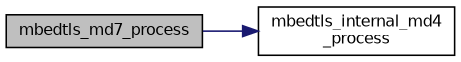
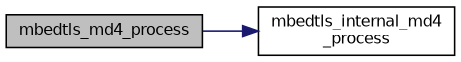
  digraph {
    rankdir=LR
    node [color=black fontname=Helvetica fontsize=10 shape=record style=filled]
-   n1 [fillcolor=grey75 fontcolor=black height=0.2 label=mbedtls_md7_process width=0.4]
+   n1 [fillcolor=grey75 fontcolor=black height=0.2 label=mbedtls_md4_process width=0.4]
    n2 [fillcolor=white height=0.2 label="mbedtls_internal_md4\l_process" width=0.4]
    n1 -> n2 [color=midnightblue fontname=Helvetica fontsize=10 labelfontname=Helvetica labelfontsize=10 style=solid]
  }
